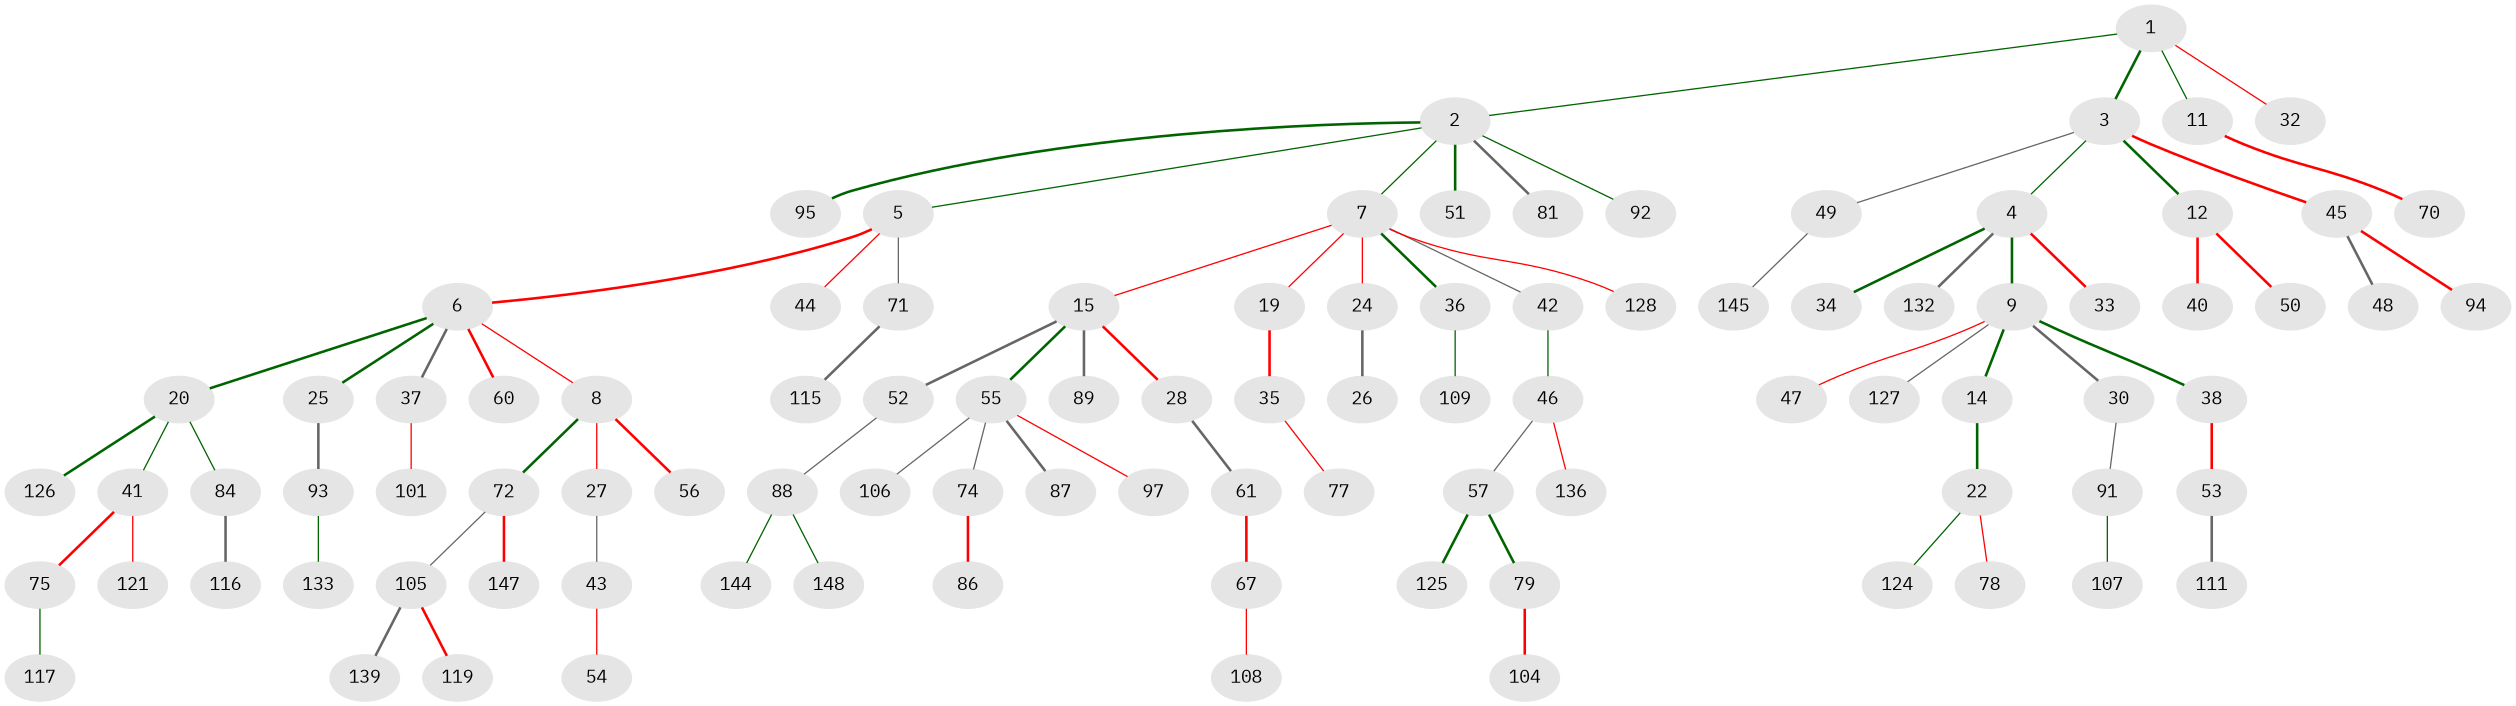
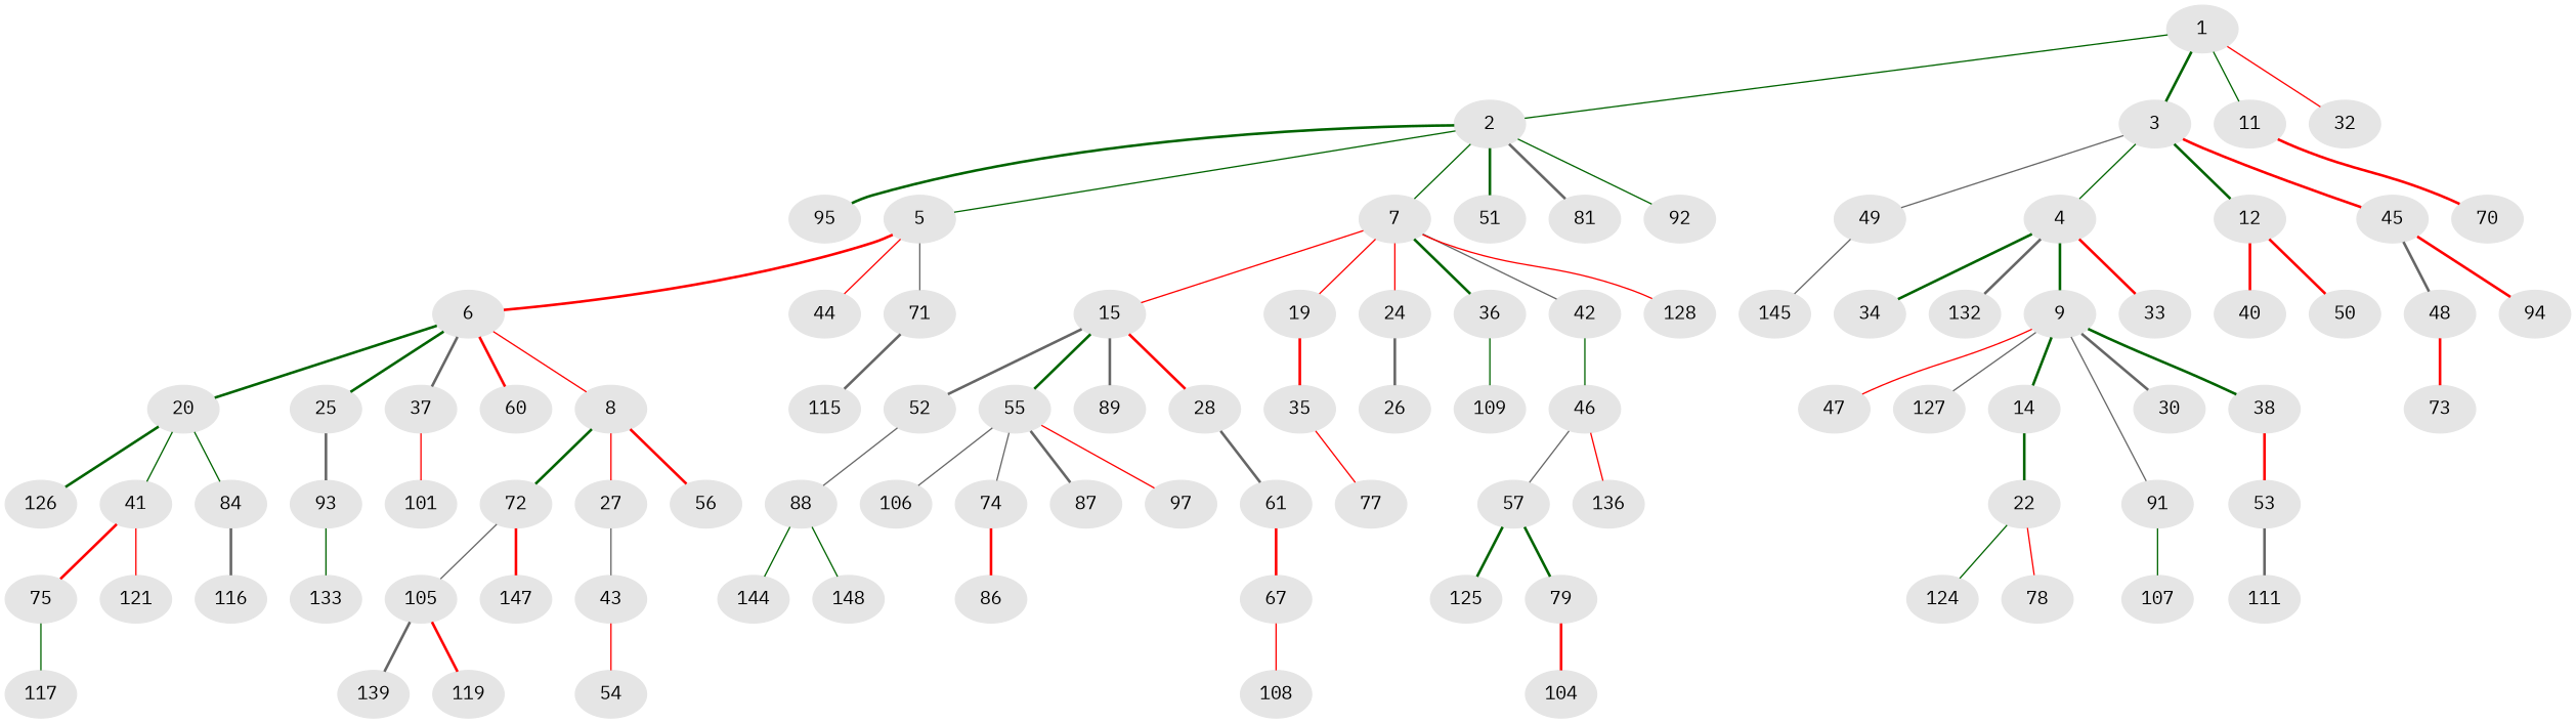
  graph {
    fontname="IBM Plex Mono"
    node [color=gray90 fontname="IBM Plex Mono" style=filled]
    edge [color=red fontname="IBM Plex Mono" style=bold]
    1 [super="+31"]
    2 [super="+23"]
    3
    11
    32
    5 [super="+21"]
    7 [super="+17"]
    51 [super="+102"]
    81 [super="+83"]
    92
    95
    4 [super="+16"]
    12 [super="+18"]
    45 [super="+68"]
    49 [super="+120"]
    70 [super="+138"]
    6 [super="+10"]
    44
    71
    15 [super="+29"]
    19 [super="+58"]
    24 [super="+122"]
    36 [super="+90"]
    42
    128
    9 [super="+13"]
    33 [super="+114"]
    34
    132 [super="+134"]
    40
    50 [super="+110"]
    48 [super="+103"]
    94
    145
    14
    30
    38 [super="+140"]
    47 [super="+129"]
    127
    8
    20 [super="+137"]
    25
    37 [super="+66"]
    60
    115
    27 [super="+39"]
    56 [super="+59"]
    72 [super="+82"]
    41 [super="+64"]
    84 [super="+131"]
    126
    93 [super="+130"]
    101
    28
    52 [super="+112"]
    55 [super="+65"]
    89
    35 [super="+142"]
    26
    109 [super="+146"]
    46 [super="+63"]
    43 [super="+69"]
    105 [super="+123"]
    147
    22 [super="+141"]
    91 [super="+135"]
    53 [super="+98"]
    78
    124
    61 [super="+100"]
    88 [super="+143"]
    74
    87 [super="+118"]
    97
    106
    77 [super="+96"]
    75 [super="+76"]
    121
    116
    133
    54
    67 [super="+85"]
    107
    111 [super="+113"]
    117
    57
    136
+   73
    79 [super="+80"]
    125
    144
    148
    86
    104
    108
    119
    139
    1 -- 2 [color=darkgreen style=solid]
    1 -- 3 [color=darkgreen]
    1 -- 11 [color=darkgreen style=solid]
    1 -- 32 [style=solid]
    2 -- 5 [color=darkgreen style=solid]
    2 -- 7 [color=darkgreen style=solid]
    2 -- 51 [color=darkgreen]
    2 -- 81 [color=gray40]
    2 -- 92 [color=darkgreen style=solid]
    2 -- 95 [color=darkgreen]
    3 -- 4 [color=darkgreen style=solid]
    3 -- 12 [color=darkgreen]
    3 -- 45
    3 -- 49 [color=gray40 style=solid]
    11 -- 70
    5 -- 6
    5 -- 44 [style=solid]
    5 -- 71 [color=gray40 style=solid]
    7 -- 15 [style=solid]
    7 -- 19 [style=solid]
    7 -- 24 [style=solid]
    7 -- 36 [color=darkgreen]
    7 -- 42 [color=gray40 style=solid]
    7 -- 128 [style=solid]
    4 -- 9 [color=darkgreen]
    4 -- 33
    4 -- 34 [color=darkgreen]
    4 -- 132 [color=gray40]
    12 -- 40
    12 -- 50
    45 -- 48 [color=gray40]
    45 -- 94
    49 -- 145 [color=gray40 style=solid]
    6 -- 8 [style=solid]
    6 -- 20 [color=darkgreen]
    6 -- 25 [color=darkgreen]
    6 -- 37 [color=gray40]
    6 -- 60
    71 -- 115 [color=gray40]
    15 -- 28
    15 -- 52 [color=gray40]
    15 -- 55 [color=darkgreen]
    15 -- 89 [color=gray40]
    19 -- 35
    24 -- 26 [color=gray40]
    36 -- 109 [color=darkgreen style=solid]
    42 -- 46 [color=darkgreen style=solid]
    9 -- 14 [color=darkgreen]
    9 -- 30 [color=gray40]
    9 -- 38 [color=darkgreen]
    9 -- 47 [style=solid]
    9 -- 127 [color=gray40 style=solid]
+   48 -- 73
    14 -- 22 [color=darkgreen]
-   30 -- 91 [color=gray40 style=solid]
+   9 -- 91 [color=gray40 style=solid]
    38 -- 53
    8 -- 27 [style=solid]
    8 -- 56
    8 -- 72 [color=darkgreen]
    20 -- 41 [color=darkgreen style=solid]
    20 -- 84 [color=darkgreen style=solid]
    20 -- 126 [color=darkgreen]
    25 -- 93 [color=gray40]
    37 -- 101 [style=solid]
    27 -- 43 [color=gray40 style=solid]
    72 -- 105 [color=gray40 style=solid]
    72 -- 147
    41 -- 75
    41 -- 121 [style=solid]
    84 -- 116 [color=gray40]
    93 -- 133 [color=darkgreen style=solid]
    28 -- 61 [color=gray40]
    52 -- 88 [color=gray40 style=solid]
    55 -- 74 [color=gray40 style=solid]
    55 -- 87 [color=gray40]
    55 -- 97 [style=solid]
    55 -- 106 [color=gray40 style=solid]
    35 -- 77 [style=solid]
    46 -- 57 [color=gray40 style=solid]
    46 -- 136 [style=solid]
    43 -- 54 [style=solid]
    105 -- 119
    105 -- 139 [color=gray40]
    22 -- 78 [style=solid]
    22 -- 124 [color=darkgreen style=solid]
    91 -- 107 [color=darkgreen style=solid]
    53 -- 111 [color=gray40]
    61 -- 67
    88 -- 144 [color=darkgreen style=solid]
    88 -- 148 [color=darkgreen style=solid]
    74 -- 86
    75 -- 117 [color=darkgreen style=solid]
    67 -- 108 [style=solid]
    57 -- 79 [color=darkgreen]
    57 -- 125 [color=darkgreen]
    79 -- 104
  }
